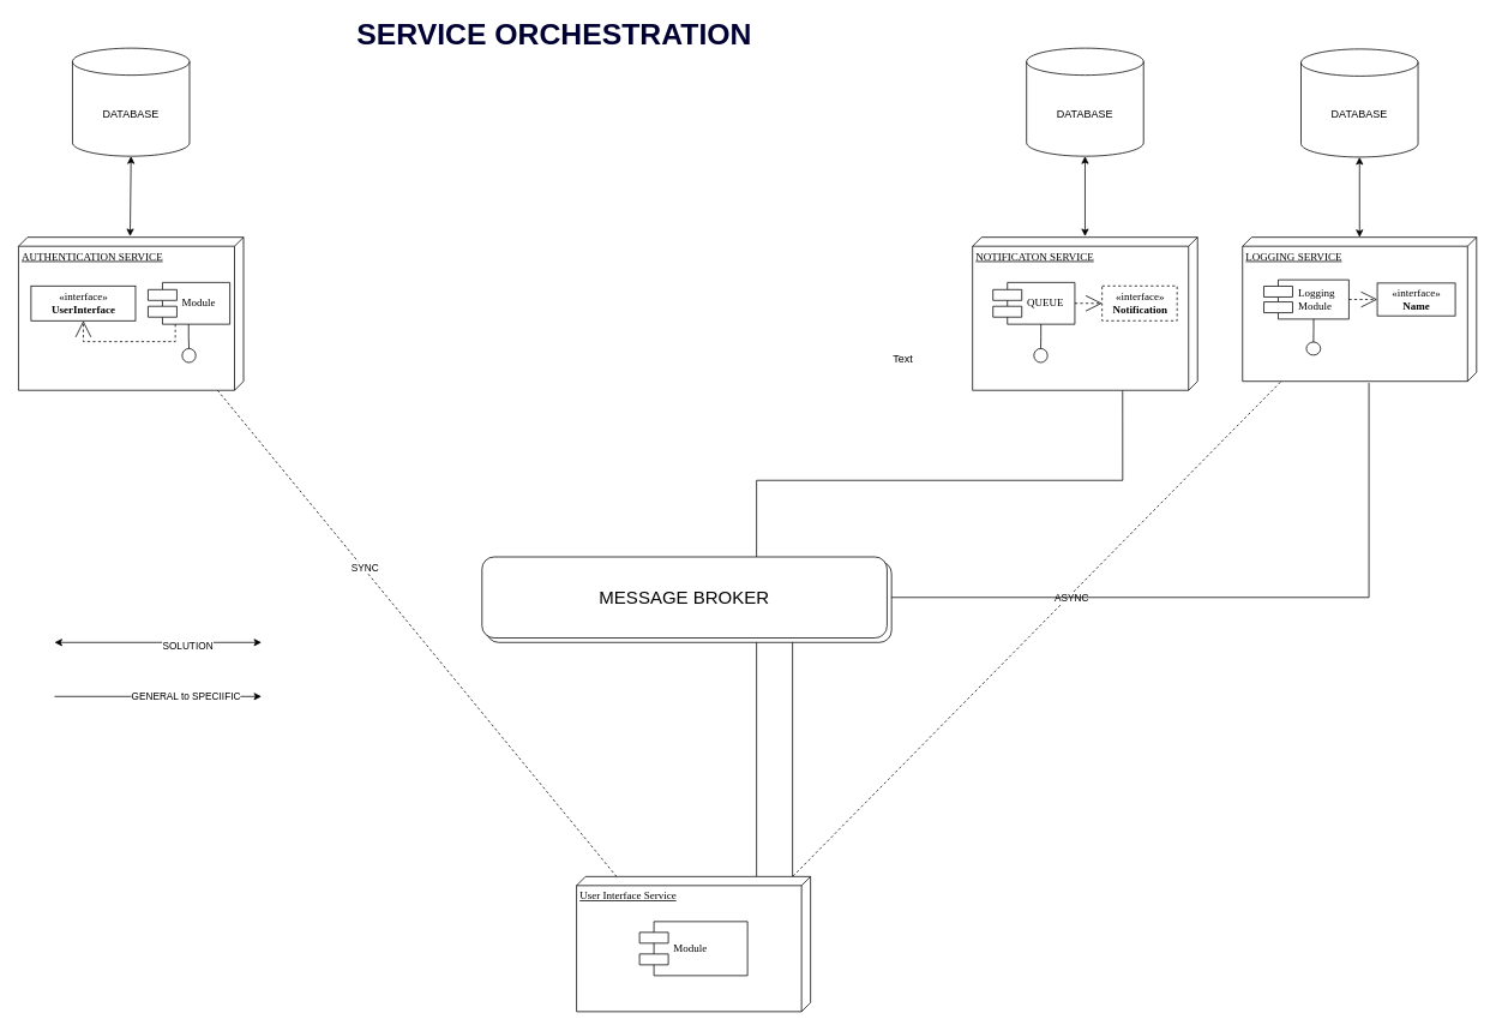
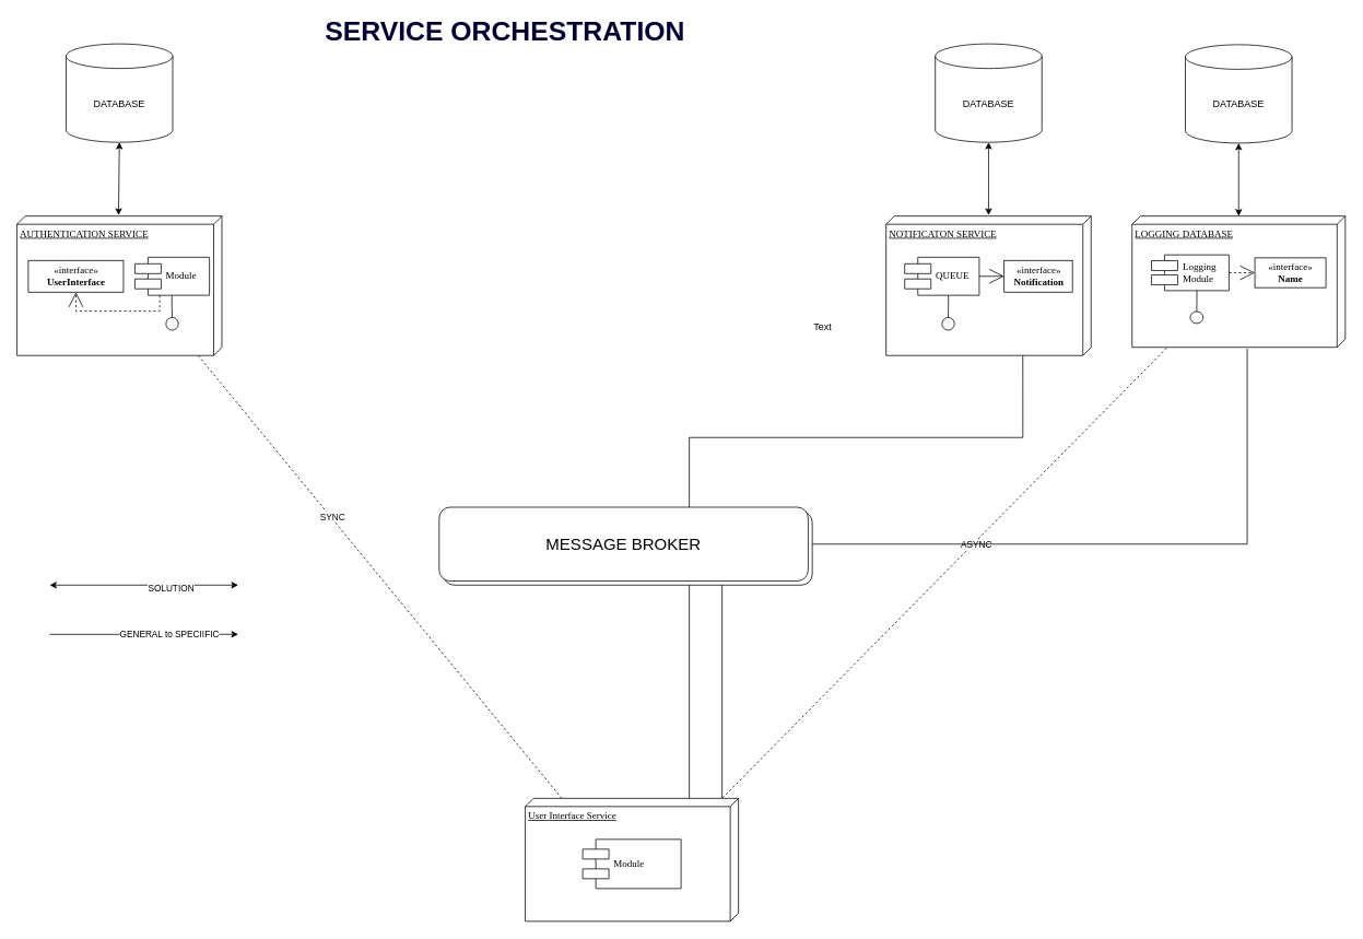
  <mxCell id="0" />
  <mxCell id="1" parent="0" />
  <mxCell id="2" value="" style="edgeStyle=none;rounded=0;html=1;dashed=1;labelBackgroundColor=none;startArrow=none;startFill=0;startSize=8;endArrow=open;endFill=0;endSize=16;fontFamily=Verdana;fontSize=12;exitX=0.137;exitY=0.019;exitDx=0;exitDy=0;exitPerimeter=0;" parent="1" source="35" target="16" edge="1"><mxGeometry relative="1" as="geometry" /></mxCell>
  <mxCell id="3" value="SYNC" style="edgeLabel;html=1;align=center;verticalAlign=middle;resizable=0;points=[];" parent="2" vertex="1" connectable="0"><mxGeometry x="0.264" y="-2" relative="1" as="geometry"><mxPoint y="1" as="offset" /></mxGeometry></mxCell>
  <mxCell id="4" style="edgeStyle=none;rounded=0;html=1;dashed=1;labelBackgroundColor=none;startArrow=none;startFill=0;startSize=8;endArrow=open;endFill=0;endSize=16;fontFamily=Verdana;fontSize=12;exitX=0.999;exitY=0.014;exitDx=0;exitDy=0;exitPerimeter=0;" parent="1" source="35" target="30" edge="1"><mxGeometry relative="1" as="geometry" /></mxCell>
  <mxCell id="5" value="ASYNC" style="edgeLabel;html=1;align=center;verticalAlign=middle;resizable=0;points=[];" parent="4" vertex="1" connectable="0"><mxGeometry x="0.274" y="2" relative="1" as="geometry"><mxPoint x="-35.51" y="42.86" as="offset" /></mxGeometry></mxCell>
  <mxCell id="6" style="edgeStyle=orthogonalEdgeStyle;rounded=0;html=1;labelBackgroundColor=none;startArrow=none;startFill=0;startSize=8;endArrow=none;endFill=0;endSize=16;fontFamily=Verdana;fontSize=12;entryX=1.011;entryY=0.46;entryDx=0;entryDy=0;entryPerimeter=0;" parent="1" source="34" target="27" edge="1"><mxGeometry relative="1" as="geometry"><Array as="points"><mxPoint x="880" y="663" /><mxPoint x="1520" y="663" /></Array></mxGeometry></mxCell>
  <mxCell id="7" style="edgeStyle=orthogonalEdgeStyle;rounded=0;html=1;labelBackgroundColor=none;startArrow=none;startFill=0;startSize=8;endArrow=none;endFill=0;endSize=16;fontFamily=Verdana;fontSize=12;entryX=1;entryY=0.333;entryDx=0;entryDy=0;entryPerimeter=0;" parent="1" source="34" target="20" edge="1"><mxGeometry relative="1" as="geometry"><Array as="points"><mxPoint x="840" y="533" /><mxPoint x="1247" y="533" /></Array><mxPoint x="715" y="683" as="sourcePoint" /><mxPoint x="1225" y="233" as="targetPoint" /></mxGeometry></mxCell>
  <mxCell id="8" value="" style="endArrow=classic;html=1;" parent="1" edge="1"><mxGeometry width="50" height="50" relative="1" as="geometry"><mxPoint x="60" y="773" as="sourcePoint" /><mxPoint x="290" y="773" as="targetPoint" /></mxGeometry></mxCell>
  <mxCell id="9" value="GENERAL to SPECIIFIC" style="edgeLabel;html=1;align=center;verticalAlign=middle;resizable=0;points=[];" parent="8" vertex="1" connectable="0"><mxGeometry x="0.252" y="1" relative="1" as="geometry"><mxPoint x="1" as="offset" /></mxGeometry></mxCell>
  <mxCell id="10" value="" style="endArrow=classic;startArrow=classic;html=1;" parent="1" edge="1"><mxGeometry width="50" height="50" relative="1" as="geometry"><mxPoint x="60" y="713" as="sourcePoint" /><mxPoint x="290" y="713" as="targetPoint" /></mxGeometry></mxCell>
  <mxCell id="11" value="SOLUTION" style="edgeLabel;html=1;align=center;verticalAlign=middle;resizable=0;points=[];" parent="10" vertex="1" connectable="0"><mxGeometry x="0.28" y="-3" relative="1" as="geometry"><mxPoint as="offset" /></mxGeometry></mxCell>
  <mxCell id="12" value="" style="group" parent="1" vertex="1" connectable="0"><mxGeometry x="20" y="263" width="250" height="170" as="geometry" /></mxCell>
  <mxCell id="13" value="AUTHENTICATION SERVICE" style="verticalAlign=top;align=left;spacingTop=8;spacingLeft=2;spacingRight=12;shape=cube;size=10;direction=south;fontStyle=4;html=1;rounded=0;shadow=0;comic=0;labelBackgroundColor=none;strokeWidth=1;fontFamily=Verdana;fontSize=12" parent="12" vertex="1"><mxGeometry width="250" height="170" as="geometry" /></mxCell>
  <mxCell id="14" value="«interface»&lt;br&gt;&lt;b&gt;UserInterface&lt;/b&gt;" style="html=1;rounded=0;shadow=0;comic=0;labelBackgroundColor=none;strokeWidth=1;fontFamily=Verdana;fontSize=12;align=center;" parent="12" vertex="1"><mxGeometry x="13.94" y="54.09" width="116.06" height="38.64" as="geometry" /></mxCell>
  <mxCell id="15" value="Module" style="shape=component;align=left;spacingLeft=36;rounded=0;shadow=0;comic=0;labelBackgroundColor=none;strokeWidth=1;fontFamily=Verdana;fontSize=12;html=1;" parent="12" vertex="1"><mxGeometry x="143.939" y="50.227" width="90.909" height="46.364" as="geometry" /></mxCell>
  <mxCell id="16" value="" style="ellipse;whiteSpace=wrap;html=1;rounded=0;shadow=0;comic=0;labelBackgroundColor=none;strokeWidth=1;fontFamily=Verdana;fontSize=12;align=center;" parent="12" vertex="1"><mxGeometry x="181.818" y="123.636" width="15.152" height="15.455" as="geometry" /></mxCell>
  <mxCell id="17" style="edgeStyle=elbowEdgeStyle;rounded=0;html=1;labelBackgroundColor=none;startArrow=none;startFill=0;startSize=8;endArrow=none;endFill=0;endSize=16;fontFamily=Verdana;fontSize=12;" parent="12" source="16" target="15" edge="1"><mxGeometry relative="1" as="geometry" /></mxCell>
  <mxCell id="18" style="edgeStyle=orthogonalEdgeStyle;rounded=0;html=1;labelBackgroundColor=none;startArrow=none;startFill=0;startSize=8;endArrow=open;endFill=0;endSize=16;fontFamily=Verdana;fontSize=12;dashed=1;" parent="12" source="15" target="14" edge="1"><mxGeometry relative="1" as="geometry"><Array as="points"><mxPoint x="174.242" y="115.909" /><mxPoint x="71.97" y="115.909" /></Array></mxGeometry></mxCell>
  <mxCell id="19" value="" style="group" parent="1" vertex="1" connectable="0"><mxGeometry x="1080" y="263" width="250" height="170" as="geometry" /></mxCell>
  <mxCell id="20" value="NOTIFICATON SERVICE" style="verticalAlign=top;align=left;spacingTop=8;spacingLeft=2;spacingRight=12;shape=cube;size=10;direction=south;fontStyle=4;html=1;rounded=0;shadow=0;comic=0;labelBackgroundColor=none;strokeWidth=1;fontFamily=Verdana;fontSize=12" parent="19" vertex="1"><mxGeometry width="250" height="170" as="geometry" /></mxCell>
  <mxCell id="21" value="QUEUE" style="shape=component;align=left;spacingLeft=36;rounded=0;shadow=0;comic=0;labelBackgroundColor=none;strokeWidth=1;fontFamily=Verdana;fontSize=12;html=1;" parent="19" vertex="1"><mxGeometry x="22.727" y="50.227" width="90.909" height="46.364" as="geometry" /></mxCell>
- <mxCell id="22" value="«interface»&lt;br&gt;&lt;b&gt;Notification&lt;/b&gt;" style="html=1;rounded=0;shadow=0;comic=0;labelBackgroundColor=none;strokeWidth=1;fontFamily=Verdana;fontSize=12;align=center;dashed=1;" parent="19" vertex="1"><mxGeometry x="143.939" y="54.091" width="83.333" height="38.636" as="geometry" /></mxCell>
+ <mxCell id="22" value="«interface»&lt;br&gt;&lt;b&gt;Notification&lt;/b&gt;" style="html=1;rounded=0;shadow=0;comic=0;labelBackgroundColor=none;strokeWidth=1;fontFamily=Verdana;fontSize=12;align=center;" parent="19" vertex="1"><mxGeometry x="143.939" y="54.091" width="83.333" height="38.636" as="geometry" /></mxCell>
  <mxCell id="23" value="" style="ellipse;whiteSpace=wrap;html=1;rounded=0;shadow=0;comic=0;labelBackgroundColor=none;strokeWidth=1;fontFamily=Verdana;fontSize=12;align=center;" parent="19" vertex="1"><mxGeometry x="68.182" y="123.636" width="15.152" height="15.455" as="geometry" /></mxCell>
  <mxCell id="24" style="edgeStyle=elbowEdgeStyle;rounded=0;html=1;labelBackgroundColor=none;startArrow=none;startFill=0;startSize=8;endArrow=none;endFill=0;endSize=16;fontFamily=Verdana;fontSize=12;" parent="19" source="23" target="21" edge="1"><mxGeometry relative="1" as="geometry" /></mxCell>
- <mxCell id="25" style="edgeStyle=orthogonalEdgeStyle;rounded=0;html=1;dashed=1;labelBackgroundColor=none;startArrow=none;startFill=0;startSize=8;endArrow=open;endFill=0;endSize=16;fontFamily=Verdana;fontSize=12;" parent="19" source="21" target="22" edge="1"><mxGeometry relative="1" as="geometry" /></mxCell>
+ <mxCell id="25" style="edgeStyle=orthogonalEdgeStyle;rounded=0;html=1;dashed=0;labelBackgroundColor=none;startArrow=none;startFill=0;startSize=8;endArrow=open;endFill=0;endSize=16;fontFamily=Verdana;fontSize=12;" parent="19" source="21" target="22" edge="1"><mxGeometry relative="1" as="geometry" /></mxCell>
  <mxCell id="26" value="" style="group" parent="1" vertex="1" connectable="0"><mxGeometry x="1380" y="263" width="260" height="160" as="geometry" /></mxCell>
- <mxCell id="27" value="LOGGING SERVICE" style="verticalAlign=top;align=left;spacingTop=8;spacingLeft=2;spacingRight=12;shape=cube;size=10;direction=south;fontStyle=4;html=1;rounded=0;shadow=0;comic=0;labelBackgroundColor=none;strokeWidth=1;fontFamily=Verdana;fontSize=12" parent="26" vertex="1"><mxGeometry width="260" height="160" as="geometry" /></mxCell>
+ <mxCell id="27" value="LOGGING DATABASE" style="verticalAlign=top;align=left;spacingTop=8;spacingLeft=2;spacingRight=12;shape=cube;size=10;direction=south;fontStyle=4;html=1;rounded=0;shadow=0;comic=0;labelBackgroundColor=none;strokeWidth=1;fontFamily=Verdana;fontSize=12" parent="26" vertex="1"><mxGeometry width="260" height="160" as="geometry" /></mxCell>
  <mxCell id="28" value="Logging &lt;br&gt;Module" style="shape=component;align=left;spacingLeft=36;rounded=0;shadow=0;comic=0;labelBackgroundColor=none;strokeWidth=1;fontFamily=Verdana;fontSize=12;html=1;" parent="26" vertex="1"><mxGeometry x="23.636" y="47.273" width="94.545" height="43.636" as="geometry" /></mxCell>
  <mxCell id="29" value="&amp;laquo;interface&amp;raquo;&lt;br&gt;&lt;b&gt;Name&lt;/b&gt;" style="html=1;rounded=0;shadow=0;comic=0;labelBackgroundColor=none;strokeWidth=1;fontFamily=Verdana;fontSize=12;align=center;" parent="26" vertex="1"><mxGeometry x="149.697" y="50.909" width="86.667" height="36.364" as="geometry" /></mxCell>
  <mxCell id="30" value="" style="ellipse;whiteSpace=wrap;html=1;rounded=0;shadow=0;comic=0;labelBackgroundColor=none;strokeWidth=1;fontFamily=Verdana;fontSize=12;align=center;" parent="26" vertex="1"><mxGeometry x="70.909" y="116.364" width="15.758" height="14.545" as="geometry" /></mxCell>
  <mxCell id="31" style="edgeStyle=elbowEdgeStyle;rounded=0;html=1;labelBackgroundColor=none;startArrow=none;startFill=0;startSize=8;endArrow=none;endFill=0;endSize=16;fontFamily=Verdana;fontSize=12;" parent="26" source="30" target="28" edge="1"><mxGeometry relative="1" as="geometry" /></mxCell>
  <mxCell id="32" style="edgeStyle=orthogonalEdgeStyle;rounded=0;html=1;dashed=1;labelBackgroundColor=none;startArrow=none;startFill=0;startSize=8;endArrow=open;endFill=0;endSize=16;fontFamily=Verdana;fontSize=12;" parent="26" source="28" target="29" edge="1"><mxGeometry relative="1" as="geometry" /></mxCell>
  <mxCell id="33" value="" style="group" parent="1" vertex="1" connectable="0"><mxGeometry x="640" y="973" width="260" height="150" as="geometry" /></mxCell>
  <mxCell id="34" value="User Interface Service" style="verticalAlign=top;align=left;spacingTop=8;spacingLeft=2;spacingRight=12;shape=cube;size=10;direction=south;fontStyle=4;html=1;rounded=0;shadow=0;comic=0;labelBackgroundColor=none;strokeWidth=1;fontFamily=Verdana;fontSize=12" parent="33" vertex="1"><mxGeometry width="260" height="150" as="geometry" /></mxCell>
  <mxCell id="35" value="Module" style="shape=component;align=left;spacingLeft=36;rounded=0;shadow=0;comic=0;labelBackgroundColor=none;strokeWidth=1;fontFamily=Verdana;fontSize=12;html=1;" parent="33" vertex="1"><mxGeometry x="70" y="50" width="120" height="60" as="geometry" /></mxCell>
  <mxCell id="36" value="DATABASE" style="shape=cylinder3;whiteSpace=wrap;html=1;boundedLbl=1;backgroundOutline=1;size=15;" parent="1" vertex="1"><mxGeometry x="80" y="53" width="130" height="120" as="geometry" /></mxCell>
  <mxCell id="37" value="" style="endArrow=classic;startArrow=classic;html=1;entryX=0.5;entryY=1;entryDx=0;entryDy=0;entryPerimeter=0;exitX=-0.006;exitY=0.504;exitDx=0;exitDy=0;exitPerimeter=0;" parent="1" source="13" target="36" edge="1"><mxGeometry width="50" height="50" relative="1" as="geometry"><mxPoint x="430" y="273" as="sourcePoint" /><mxPoint x="480" y="223" as="targetPoint" /></mxGeometry></mxCell>
  <mxCell id="38" value="DATABASE" style="shape=cylinder3;whiteSpace=wrap;html=1;boundedLbl=1;backgroundOutline=1;size=15;" parent="1" vertex="1"><mxGeometry x="1140" y="53" width="130" height="120" as="geometry" /></mxCell>
  <mxCell id="39" value="" style="endArrow=classic;startArrow=classic;html=1;entryX=0.5;entryY=1;entryDx=0;entryDy=0;entryPerimeter=0;" parent="1" target="38" edge="1"><mxGeometry width="50" height="50" relative="1" as="geometry"><mxPoint x="1205" y="262" as="sourcePoint" /><mxPoint x="490" y="233" as="targetPoint" /></mxGeometry></mxCell>
  <mxCell id="40" value="DATABASE" style="shape=cylinder3;whiteSpace=wrap;html=1;boundedLbl=1;backgroundOutline=1;size=15;" parent="1" vertex="1"><mxGeometry x="1445" y="54" width="130" height="120" as="geometry" /></mxCell>
  <mxCell id="41" value="" style="endArrow=classic;startArrow=classic;html=1;entryX=0.5;entryY=1;entryDx=0;entryDy=0;entryPerimeter=0;" parent="1" target="40" edge="1"><mxGeometry width="50" height="50" relative="1" as="geometry"><mxPoint x="1510" y="263" as="sourcePoint" /><mxPoint x="795" y="234" as="targetPoint" /></mxGeometry></mxCell>
  <mxCell id="42" value="" style="rounded=1;whiteSpace=wrap;html=1;" parent="1" vertex="1"><mxGeometry x="540" y="623" width="450" height="90" as="geometry" /></mxCell>
  <mxCell id="43" value="&lt;font style=&quot;font-size: 20px&quot;&gt;MESSAGE BROKER&lt;/font&gt;" style="rounded=1;whiteSpace=wrap;html=1;" parent="1" vertex="1"><mxGeometry x="535" y="618" width="450" height="90" as="geometry" /></mxCell>
  <mxCell id="44" value="Text" style="text;html=1;strokeColor=none;fillColor=none;align=center;verticalAlign=middle;whiteSpace=wrap;rounded=0;" vertex="1" parent="1"><mxGeometry x="983" y="389" width="40" height="20" as="geometry" /></mxCell>
  <mxCell id="45" value="&lt;font color=&quot;#000033&quot; size=&quot;1&quot;&gt;&lt;b style=&quot;font-size: 33px&quot;&gt;SERVICE ORCHESTRATION&lt;/b&gt;&lt;/font&gt;" style="text;html=1;strokeColor=none;fillColor=none;align=center;verticalAlign=middle;whiteSpace=wrap;rounded=0;" vertex="1" parent="1"><mxGeometry x="353" y="20" width="525" height="34" as="geometry" /></mxCell>
